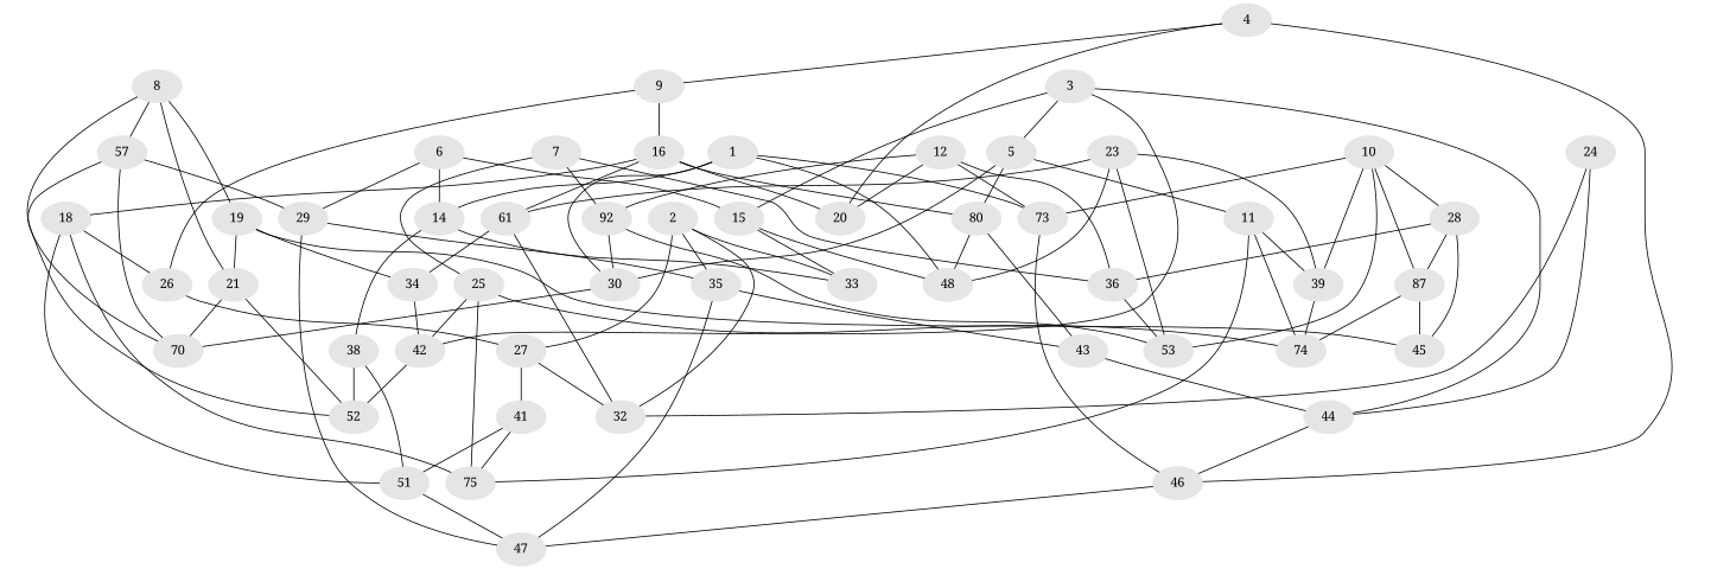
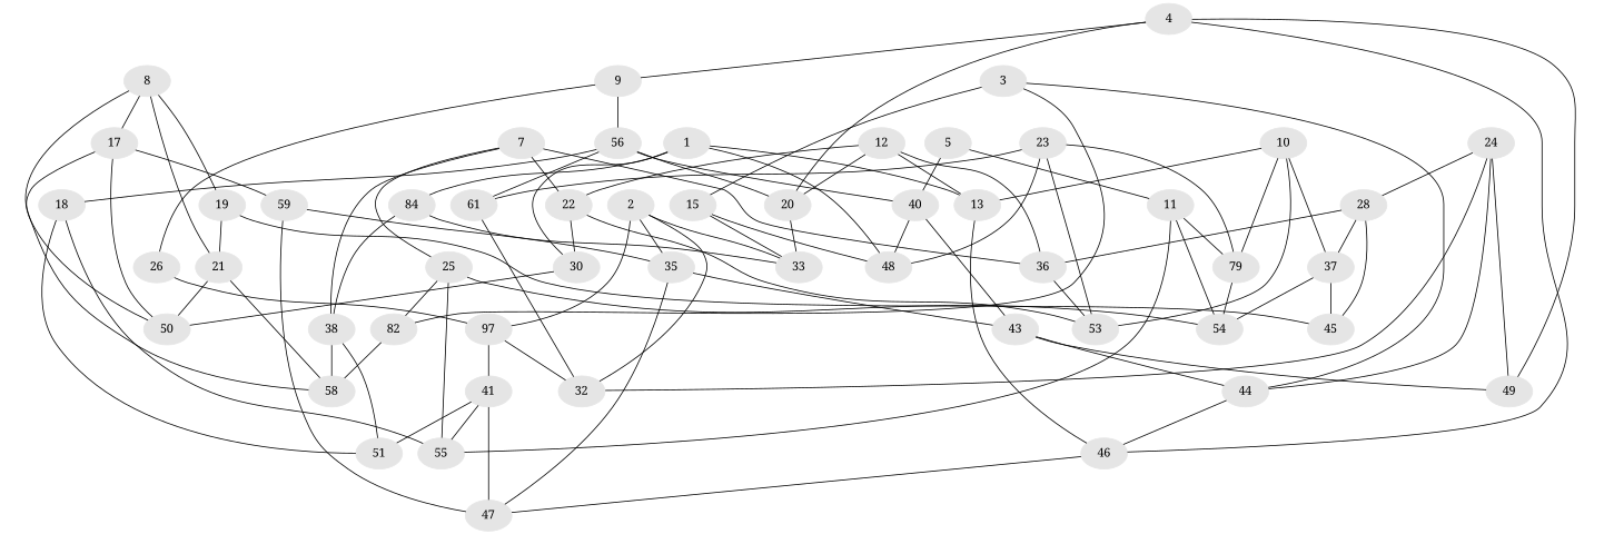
  graph {
    fontname="Noto Serif"
    node [color=gray90 fontname="Noto Serif" style=filled]
    edge [fontname="Noto Serif"]
    1
-   13 [label=73]
-   14
+   13
+   14 [label=84]
    30
    48
    46
    33
    38
-   50 [label=70]
+   50
    2
-   27
+   27 [label=97]
    32
    35
    41
    47
    43
    3
    5
    15
-   42
+   42 [label=82]
    44
    11
-   40 [label=80]
-   52
+   40
+   52 [label=58]
    4
    9
    20
-   16
+   49
+   16 [label=56]
    26
-   39
-   54 [label=74]
-   55 [label=75]
-   6
-   29
+   39 [label=79]
+   54
+   55
+   29 [label=59]
    7
-   22 [label=92]
+   22
    25
    36
    53
    51
    8
-   17 [label=57]
+   17
    19
    21
-   34
    45
    18
    n49 [label=61]
    10
-   37 [label=87]
+   37
    12
    23
    24
    28
    1 -- 13
    1 -- 14
    1 -- 30
    1 -- 48
    13 -- 46
    14 -- 33
    14 -- 38
    30 -- 50
    46 -- 47
    38 -- 52
    38 -- 51
    2 -- 33
    2 -- 27
    2 -- 32
    2 -- 35
    27 -- 32
    27 -- 41
    35 -- 47
    35 -- 43
-   51 -- 47
+   41 -- 47
    41 -- 55
    41 -- 51
    43 -- 44
-   3 -- 5
+   43 -- 49
    3 -- 15
    3 -- 42
    3 -- 44
-   5 -- 30
    5 -- 11
    5 -- 40
    15 -- 48
    15 -- 33
    42 -- 52
    44 -- 46
    11 -- 39
    11 -- 54
    11 -- 55
    40 -- 48
    40 -- 43
    4 -- 46
    4 -- 9
    4 -- 20
+   4 -- 49
    9 -- 16
    9 -- 26
+   20 -- 33
    16 -- 40
    16 -- 20
    16 -- 18
    16 -- n49
    26 -- 27
    39 -- 54
-   6 -- 14
-   6 -- 15
-   6 -- 29
    29 -- 35
    29 -- 47
+   7 -- 38
    7 -- 22
    7 -- 25
    7 -- 36
    22 -- 30
    22 -- 53
    25 -- 42
    25 -- 54
    25 -- 55
    36 -- 53
    8 -- 50
    8 -- 17
    8 -- 19
    8 -- 21
    17 -- 50
    17 -- 52
    17 -- 29
    19 -- 21
-   19 -- 34
    19 -- 45
    21 -- 50
    21 -- 52
-   34 -- 42
-   18 -- 26
    18 -- 55
    18 -- 51
    n49 -- 32
-   n49 -- 34
    10 -- 13
    10 -- 39
    10 -- 53
    10 -- 37
    37 -- 54
    37 -- 45
    12 -- 13
    12 -- 20
    12 -- 22
    12 -- 36
    23 -- 48
    23 -- 39
    23 -- 53
    23 -- n49
    24 -- 32
    24 -- 44
-   10 -- 28
+   24 -- 49
+   24 -- 28
    28 -- 36
    28 -- 45
    28 -- 37
  }
